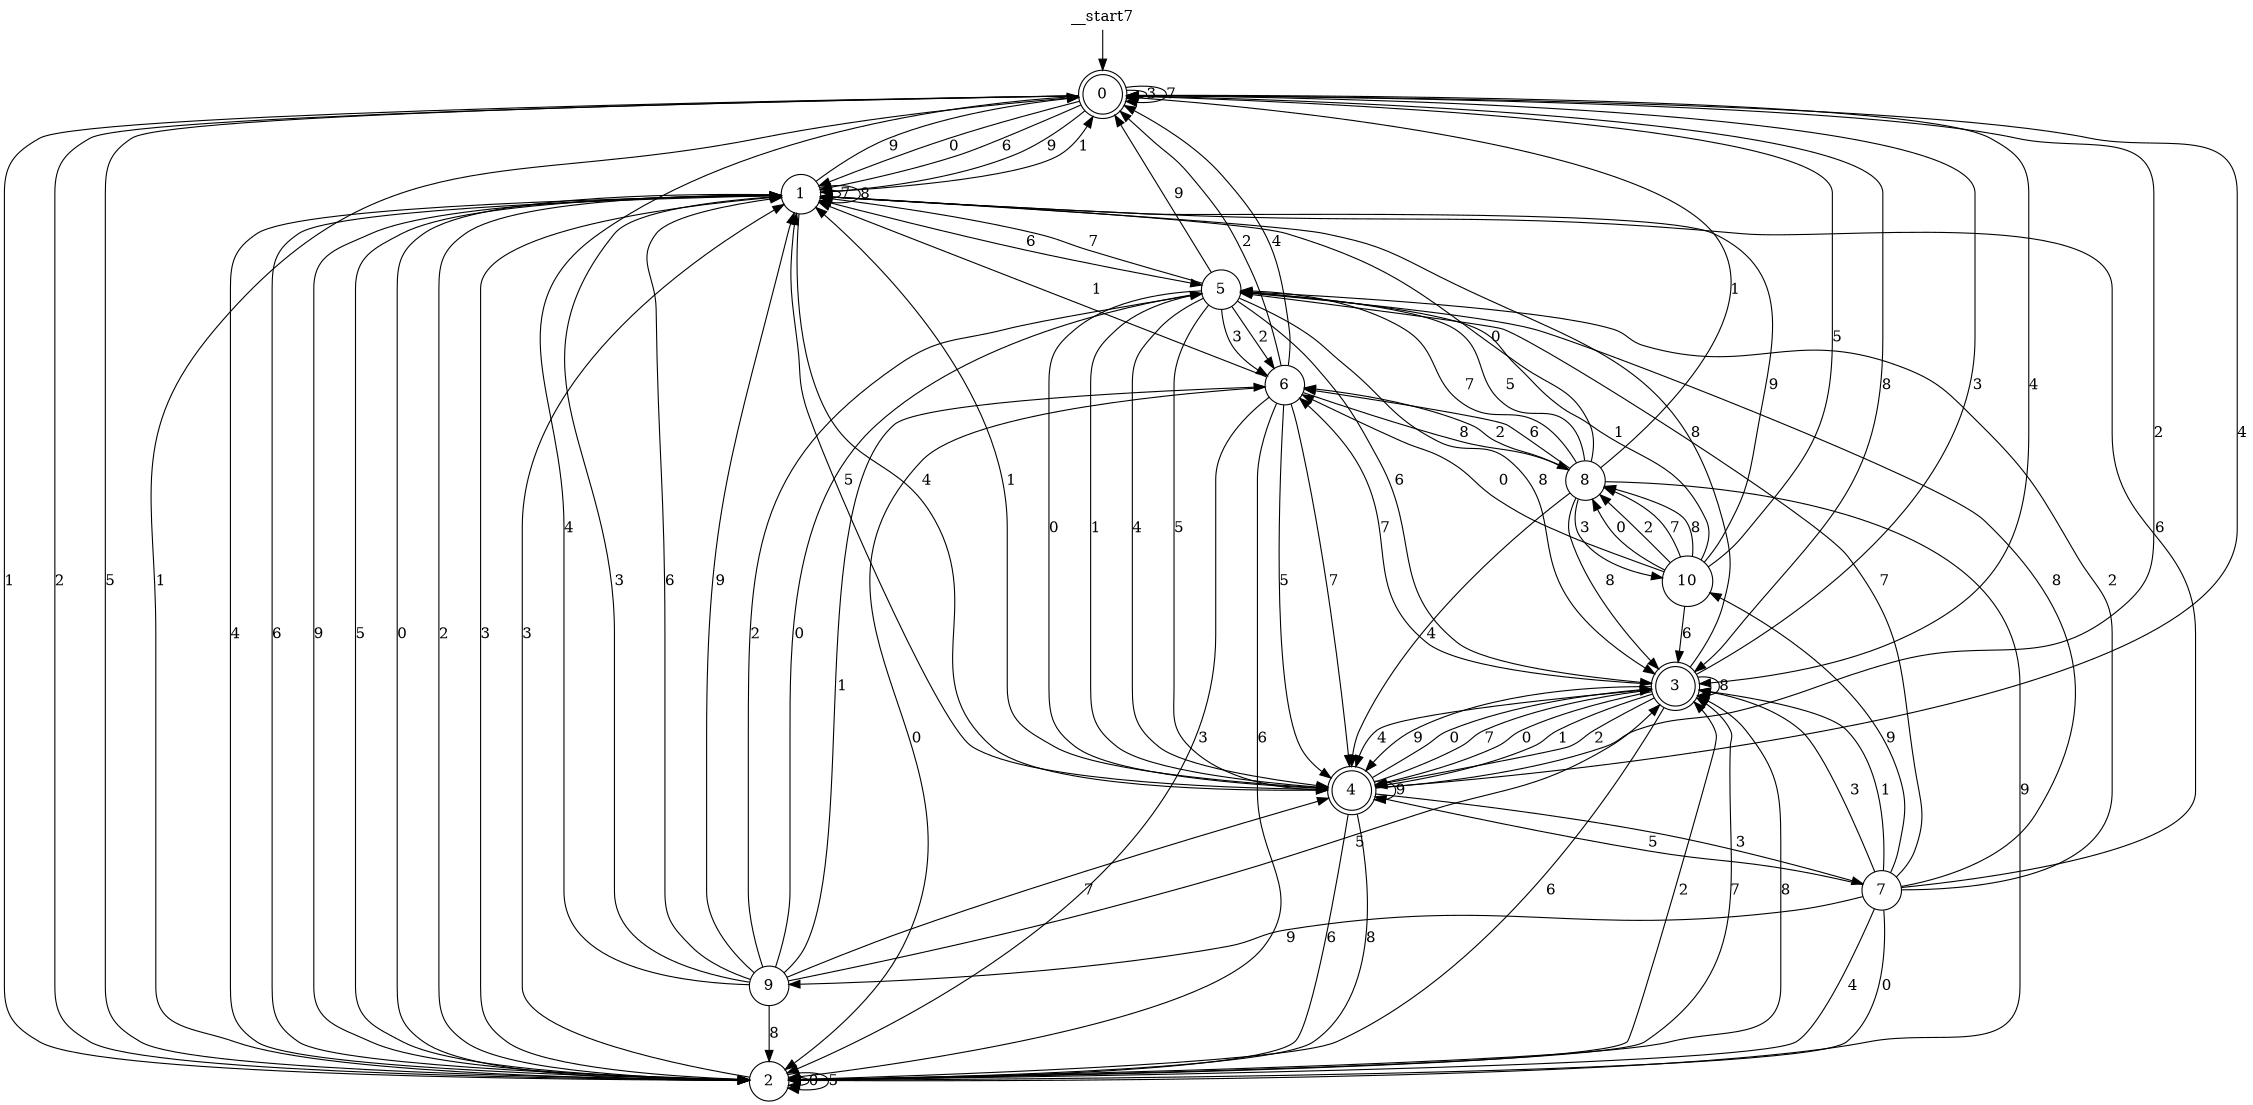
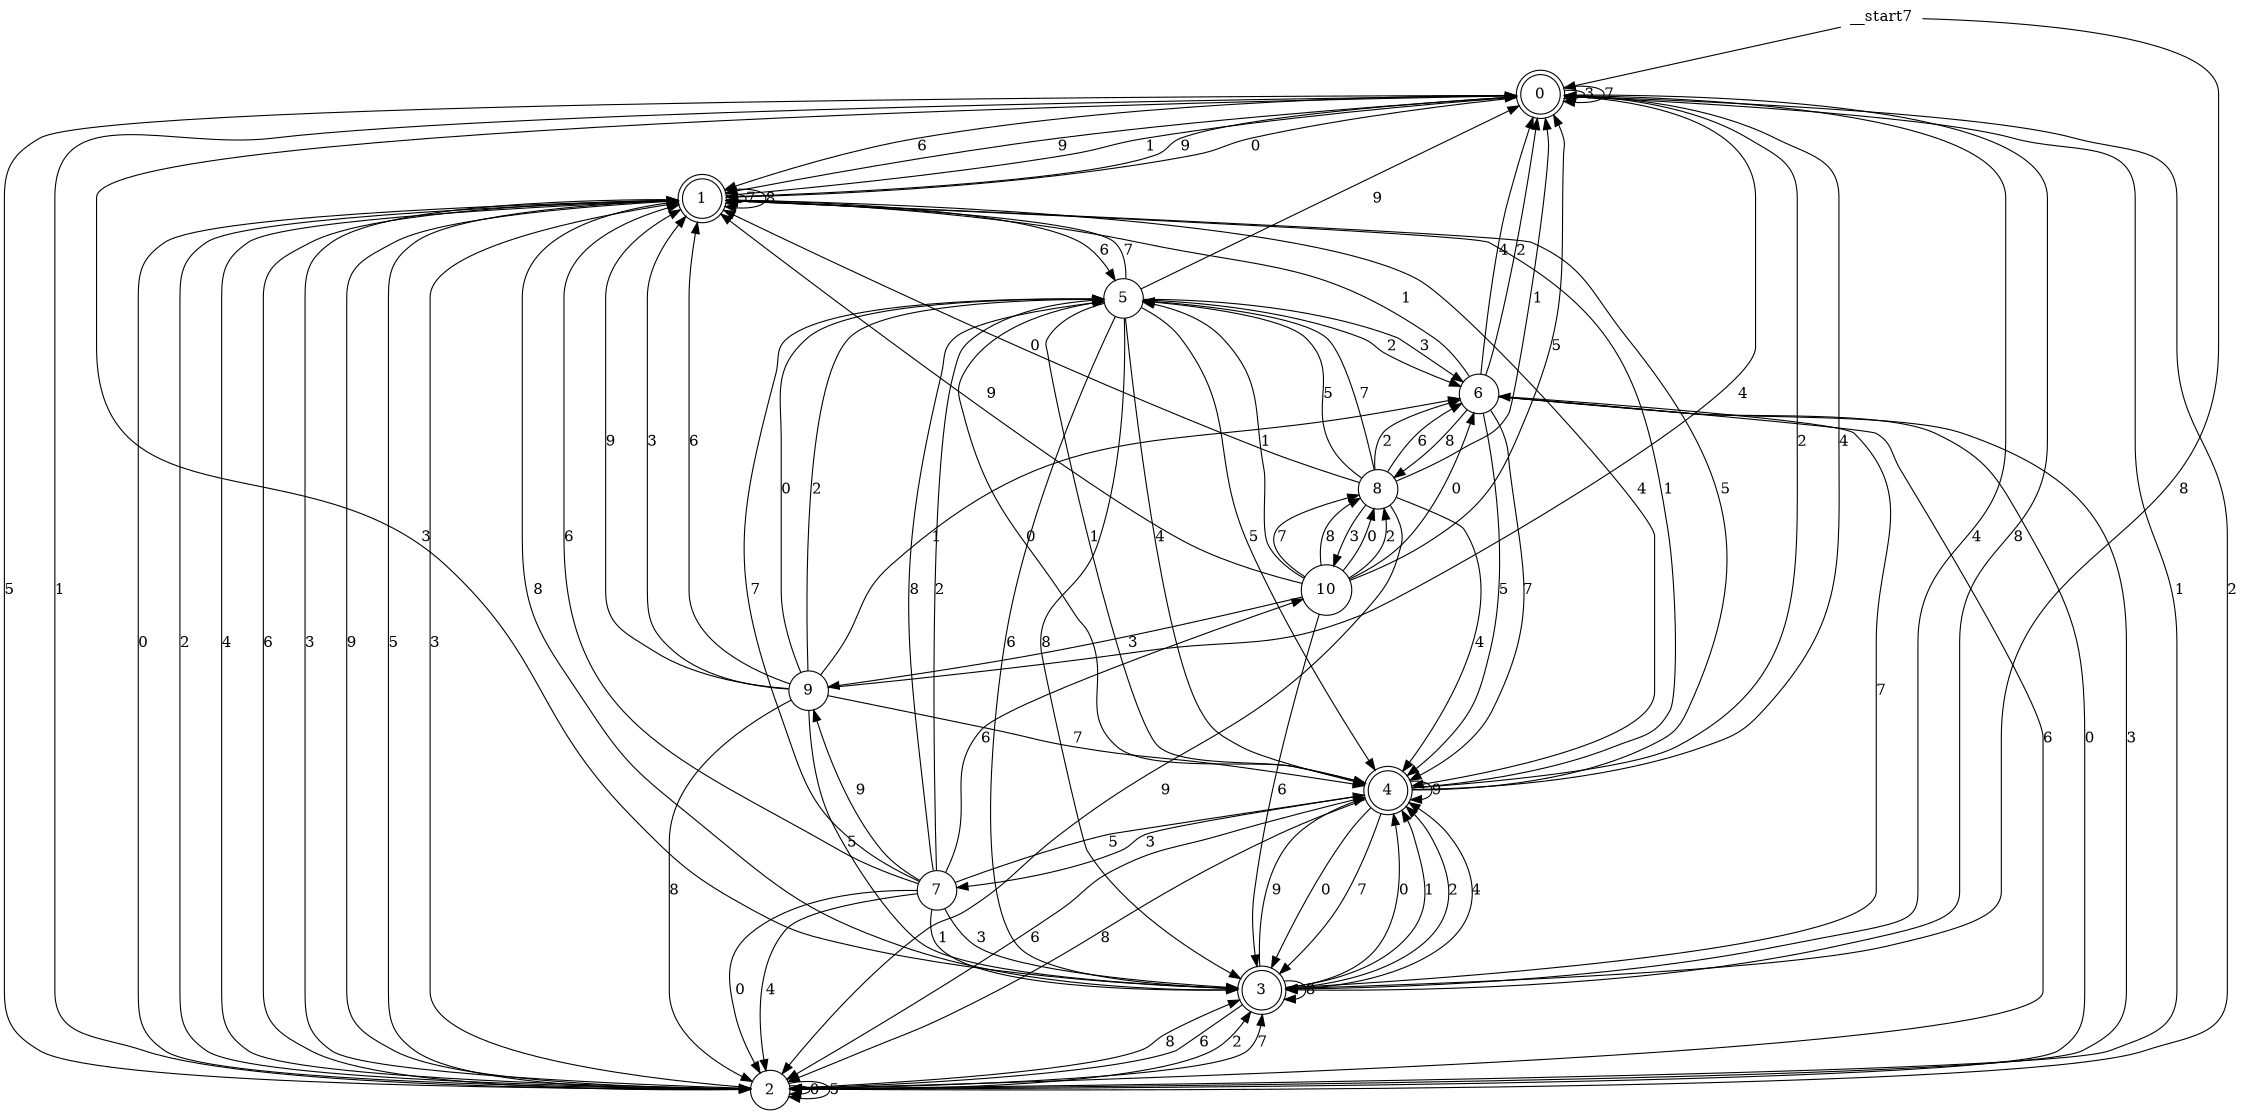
  digraph {
    node [shape=circle]
    n1 [label=0 shape=doublecircle]
-   n2 [label=1]
+   n2 [label=1 shape=doublecircle]
    n3 [label=2]
    n4 [label=3 shape=doublecircle]
    n5 [label=4 shape=doublecircle]
    n6 [label=5]
    n7 [label=6]
    n8 [label=7]
    n9 [label=8]
    n10 [label=9]
    n11 [label=10]
    n12 [height=0 label=__start7 shape=none width=0]
    n1 -> n1 [label=3]
    n1 -> n1 [label=7]
    n1 -> n2 [label=0]
    n1 -> n2 [label=6]
    n1 -> n2 [label=9]
    n1 -> n3 [label=1]
    n1 -> n3 [label=2]
    n1 -> n3 [label=5]
    n1 -> n4 [label=4]
    n1 -> n4 [label=8]
    n2 -> n1 [label=1]
    n2 -> n1 [label=9]
    n2 -> n2 [label=7]
    n2 -> n2 [label=8]
    n2 -> n3 [label=0]
    n2 -> n3 [label=2]
    n2 -> n3 [label=3]
    n2 -> n3 [label=5]
    n2 -> n5 [label=4]
    n2 -> n6 [label=6]
    n3 -> n1 [label=1]
    n3 -> n2 [label=3]
    n3 -> n2 [label=4]
    n3 -> n2 [label=6]
    n3 -> n2 [label=9]
    n3 -> n3 [label=0]
    n3 -> n3 [label=5]
    n3 -> n4 [label=2]
    n3 -> n4 [label=7]
    n3 -> n4 [label=8]
    n4 -> n1 [label=3]
    n4 -> n2 [label=8]
    n4 -> n3 [label=6]
    n4 -> n4 [label=8]
    n4 -> n5 [label=0]
    n4 -> n5 [label=1]
    n4 -> n5 [label=2]
    n4 -> n5 [label=4]
    n4 -> n5 [label=9]
    n4 -> n7 [label=7]
    n5 -> n1 [label=2]
    n5 -> n1 [label=4]
    n5 -> n2 [label=1]
    n5 -> n2 [label=5]
    n5 -> n3 [label=6]
    n5 -> n3 [label=8]
    n5 -> n4 [label=0]
    n5 -> n4 [label=7]
    n5 -> n5 [label=9]
    n5 -> n8 [label=3]
    n6 -> n1 [label=9]
    n6 -> n2 [label=7]
    n6 -> n4 [label=6]
    n6 -> n4 [label=8]
    n6 -> n5 [label=0]
    n6 -> n5 [label=1]
    n6 -> n5 [label=4]
    n6 -> n5 [label=5]
    n6 -> n7 [label=2]
    n6 -> n7 [label=3]
    n7 -> n1 [label=2]
    n7 -> n1 [label=4]
    n7 -> n2 [label=1]
    n7 -> n3 [label=0]
    n7 -> n3 [label=3]
    n7 -> n3 [label=6]
    n7 -> n5 [label=5]
    n7 -> n5 [label=7]
    n7 -> n9 [label=8]
    n8 -> n2 [label=6]
    n8 -> n3 [label=0]
    n8 -> n3 [label=4]
    n8 -> n4 [label=1]
    n8 -> n4 [label=3]
    n8 -> n5 [label=5]
    n8 -> n6 [label=2]
    n8 -> n6 [label=7]
    n8 -> n6 [label=8]
    n8 -> n10 [label=9]
-   n8 -> n11 [label=9]
+   n8 -> n11 [label=6]
    n9 -> n1 [label=1]
    n9 -> n2 [label=0]
    n9 -> n3 [label=9]
-   n9 -> n4 [label=8]
+   n12 -> n4 [label=8]
    n9 -> n5 [label=4]
    n9 -> n6 [label=5]
    n9 -> n6 [label=7]
    n9 -> n7 [label=2]
    n9 -> n7 [label=6]
    n9 -> n11 [label=3]
    n10 -> n1 [label=4]
    n10 -> n2 [label=3]
    n10 -> n2 [label=6]
    n10 -> n2 [label=9]
    n10 -> n3 [label=8]
    n10 -> n4 [label=5]
    n10 -> n5 [label=7]
    n10 -> n6 [label=0]
    n10 -> n6 [label=2]
    n10 -> n7 [label=1]
    n11 -> n1 [label=5]
    n11 -> n2 [label=9]
    n11 -> n4 [label=6]
    n11 -> n6 [label=1]
    n11 -> n7 [label=0]
    n11 -> n9 [label=0]
    n11 -> n9 [label=2]
    n11 -> n9 [label=7]
    n11 -> n9 [label=8]
+   n11 -> n10 [label=3]
    n12 -> n1
  }
